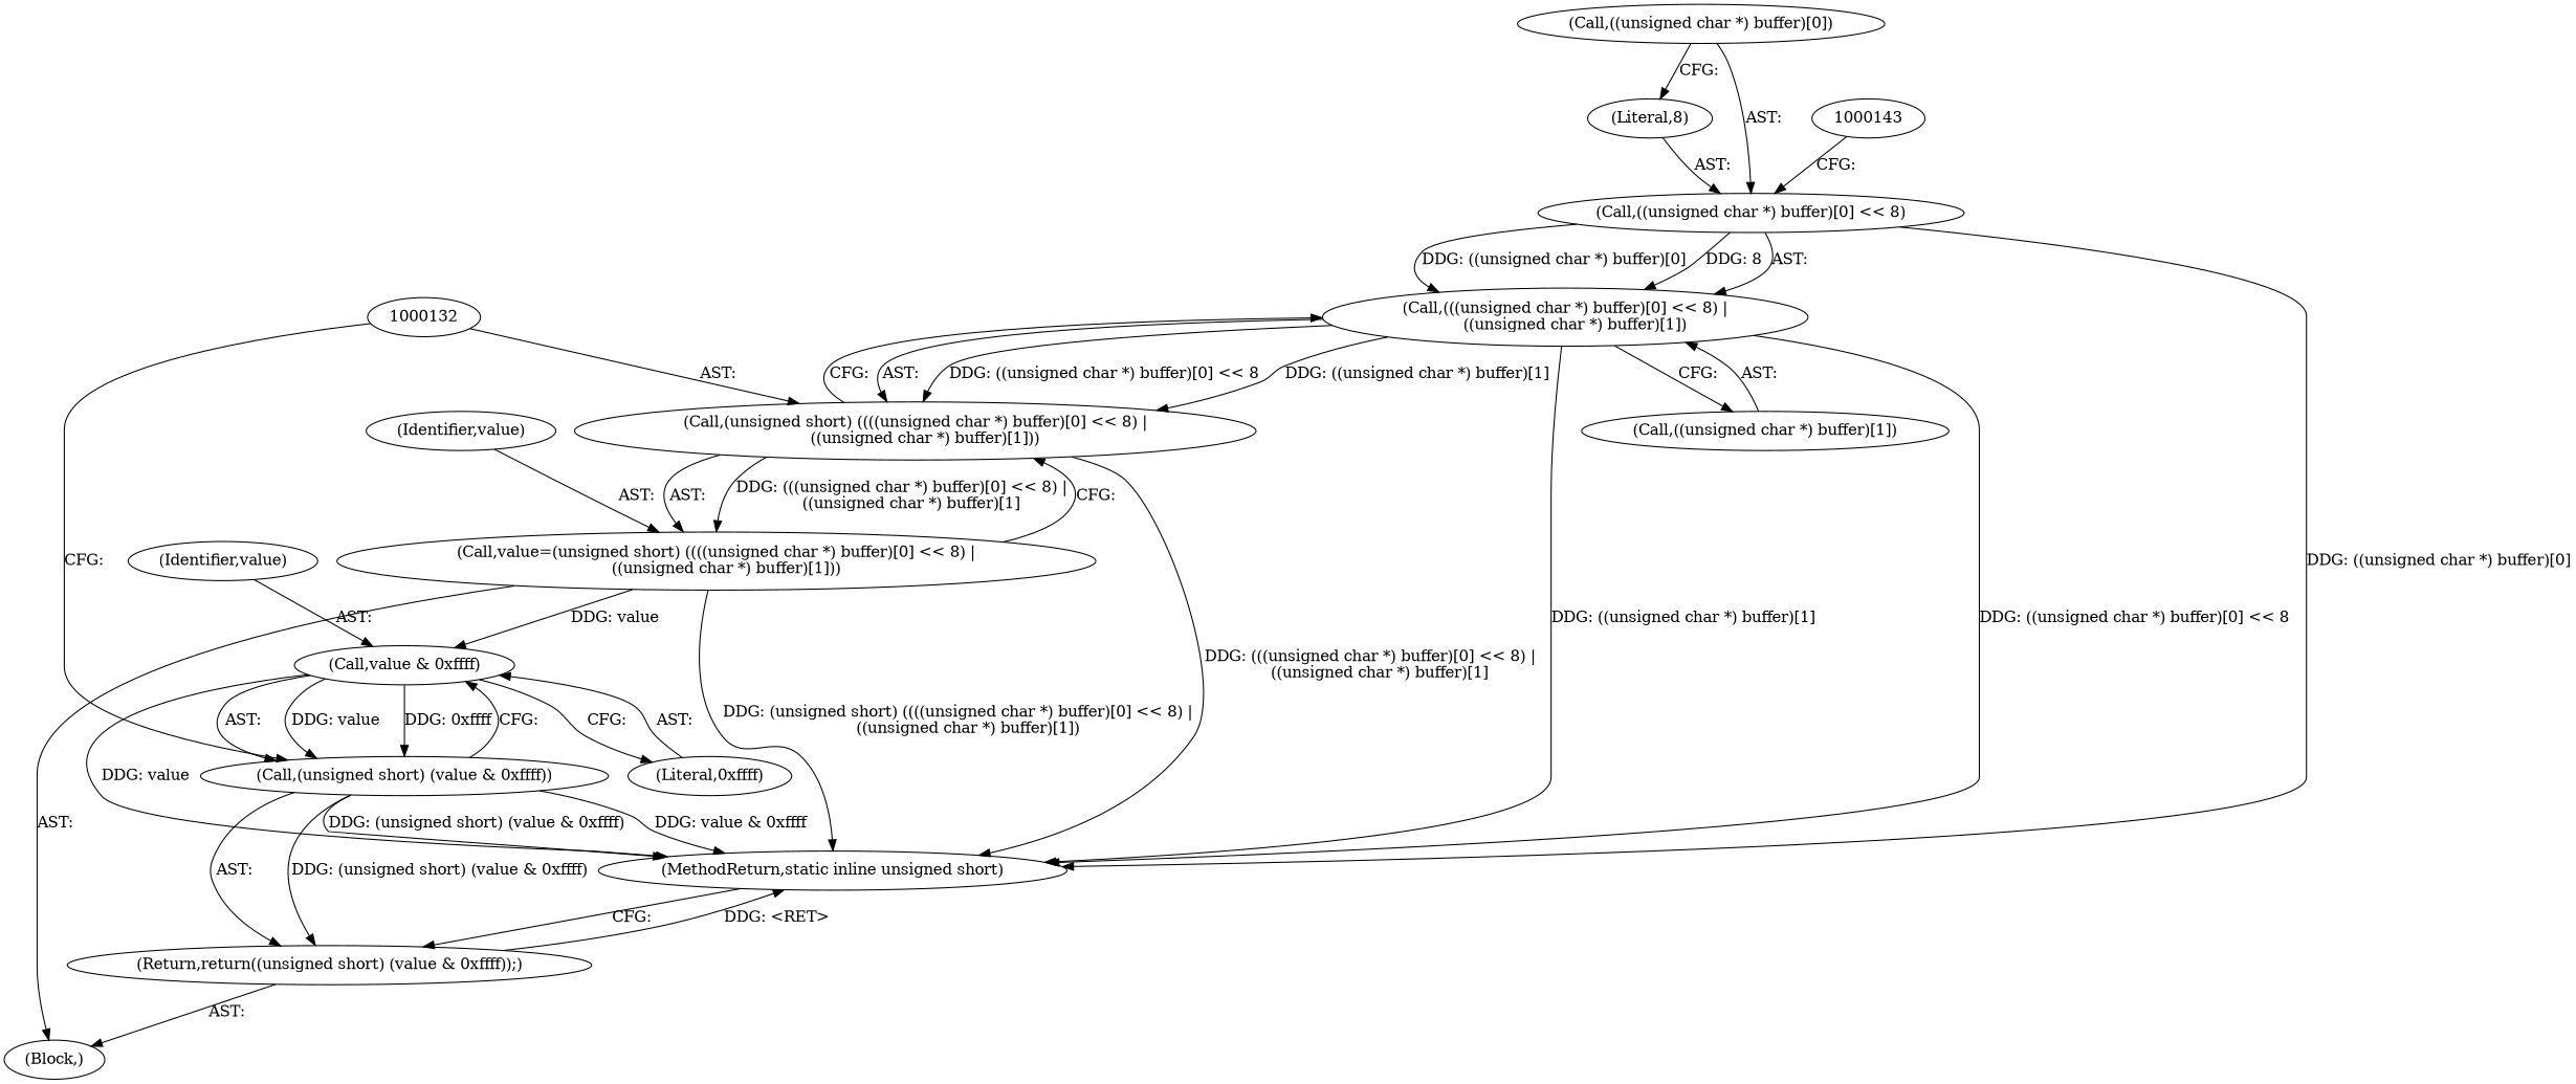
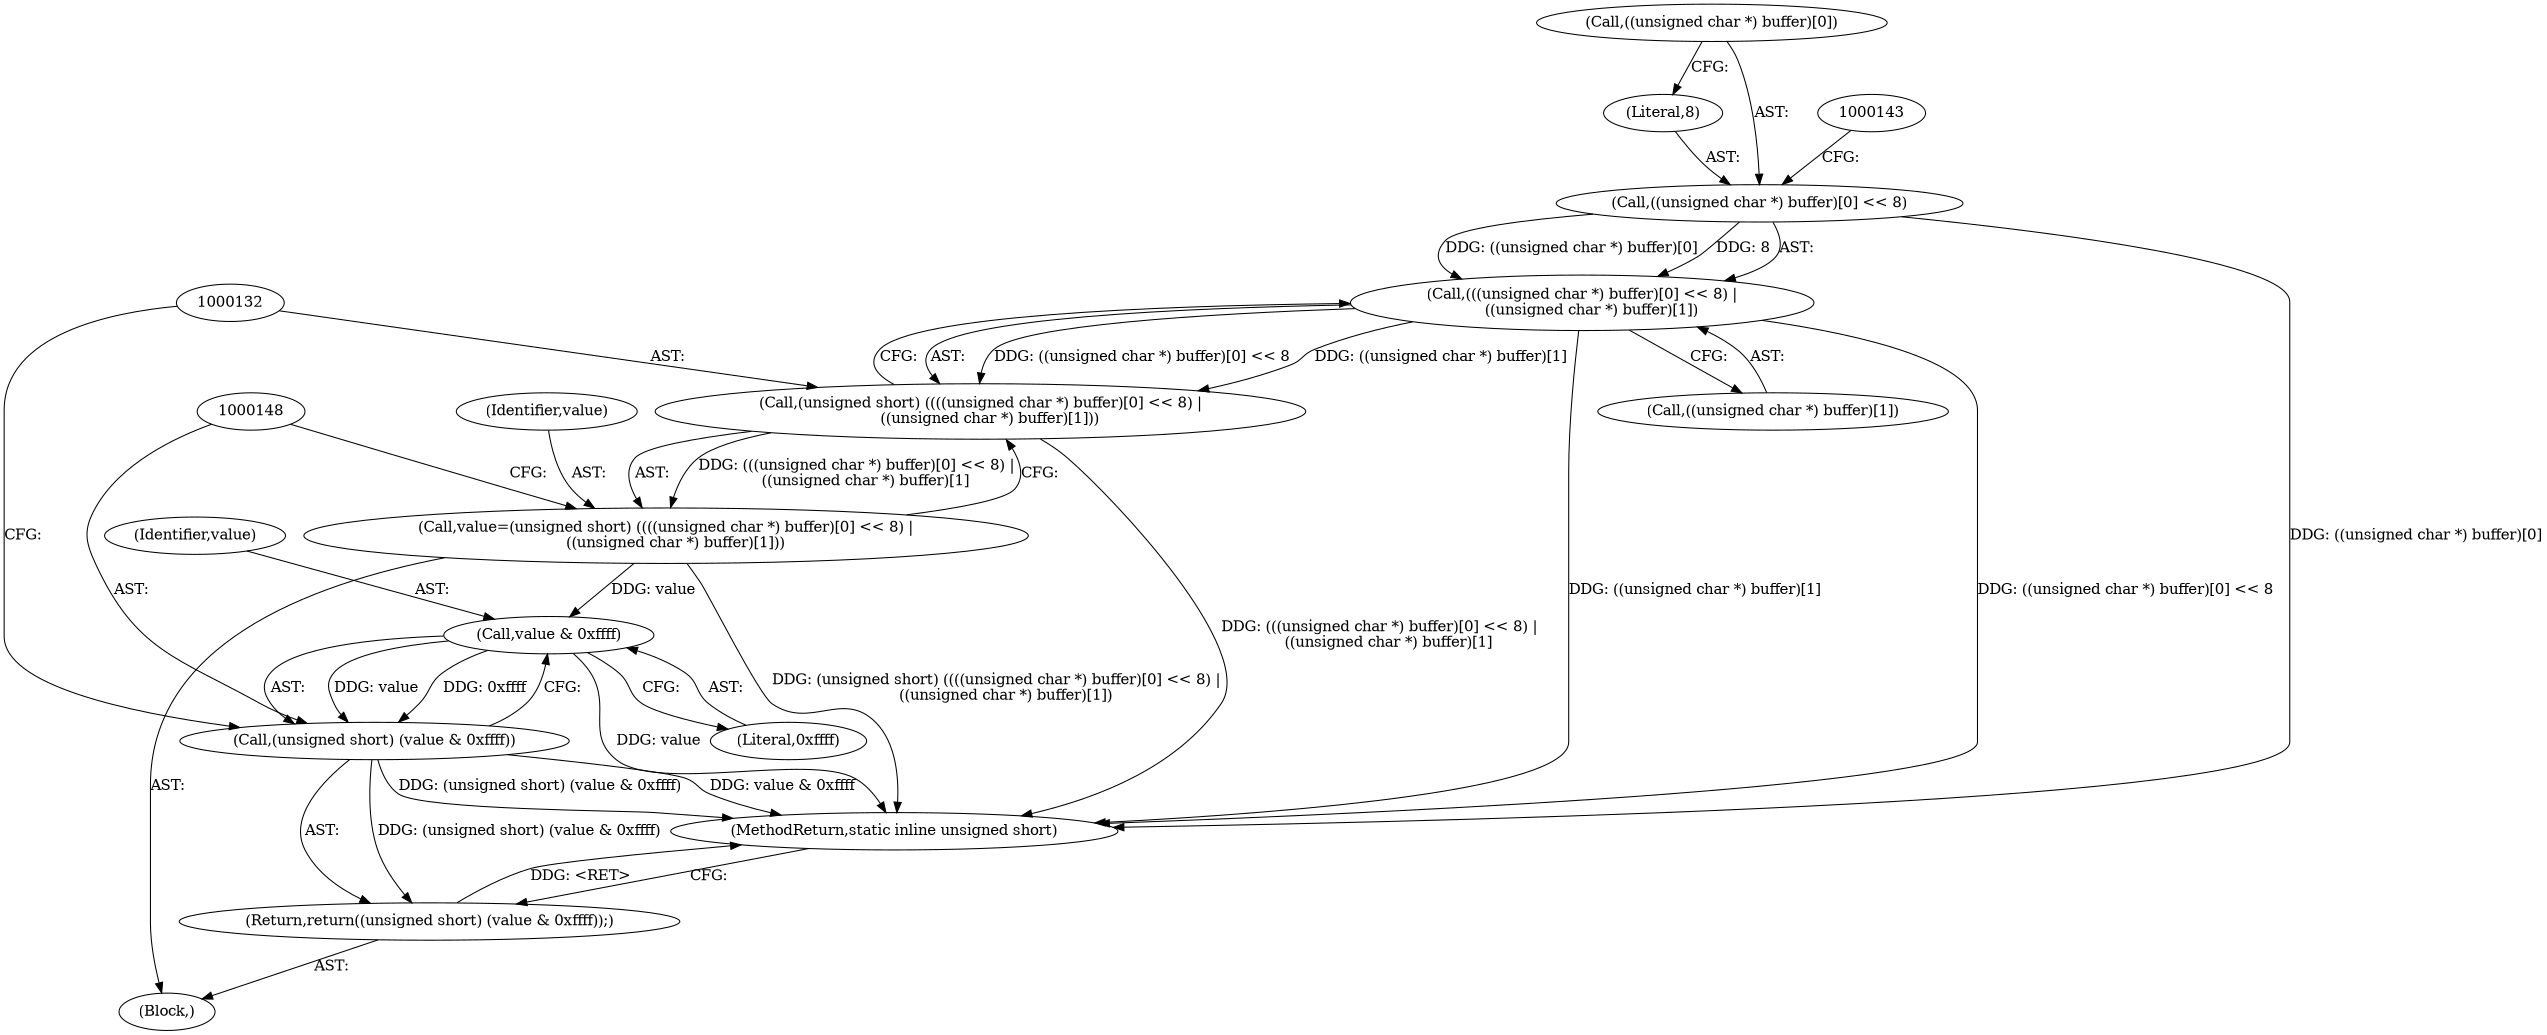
  digraph {
    n1 [label="(Call,(((unsigned char *) buffer)[0] << 8) |\n    ((unsigned char *) buffer)[1])"]
    n2 [label="(Call,(unsigned short) ((((unsigned char *) buffer)[0] << 8) |\n    ((unsigned char *) buffer)[1]))"]
    n3 [label="(MethodReturn,static inline unsigned short)"]
    n4 [label="(Call,((unsigned char *) buffer)[1])"]
    n5 [label="(Call,value=(unsigned short) ((((unsigned char *) buffer)[0] << 8) |\n    ((unsigned char *) buffer)[1]))"]
    n6 [label="(Return,return((unsigned short) (value & 0xffff));)"]
    n7 [label="(Call,((unsigned char *) buffer)[0] << 8)"]
    n8 [label="(Literal,8)"]
    n9 [label="(Call,value & 0xffff)"]
    n10 [label="(Block,)"]
    n11 [label="(Call,(unsigned short) (value & 0xffff))"]
    n12 [label="(Literal,0xffff)"]
    n13 [label="(Identifier,value)"]
    n14 [label="(Call,((unsigned char *) buffer)[0])"]
    n15 [label="(Identifier,value)"]
    1000143
    1000132
+   1000148
    n1 -> n2 [label="AST: "]
    n1 -> n2 [label="DDG: ((unsigned char *) buffer)[0] << 8"]
    n1 -> n2 [label="DDG: ((unsigned char *) buffer)[1]"]
    n1 -> n3 [label="DDG: ((unsigned char *) buffer)[1]"]
    n1 -> n3 [label="DDG: ((unsigned char *) buffer)[0] << 8"]
    n1 -> n4 [label="CFG: "]
    n2 -> n1 [label="CFG: "]
    n2 -> n3 [label="DDG: (((unsigned char *) buffer)[0] << 8) |\n    ((unsigned char *) buffer)[1]"]
    n2 -> n5 [label="AST: "]
    n2 -> n5 [label="DDG: (((unsigned char *) buffer)[0] << 8) |\n    ((unsigned char *) buffer)[1]"]
    n3 -> n6 [label="CFG: "]
    n4 -> n1 [label="AST: "]
    n5 -> n2 [label="CFG: "]
    n5 -> n3 [label="DDG: (unsigned short) ((((unsigned char *) buffer)[0] << 8) |\n    ((unsigned char *) buffer)[1])"]
    n5 -> n9 [label="DDG: value"]
    n5 -> n10 [label="AST: "]
    n6 -> n3 [label="DDG: <RET>"]
    n6 -> n10 [label="AST: "]
    n7 -> n1 [label="AST: "]
    n7 -> n1 [label="DDG: ((unsigned char *) buffer)[0]"]
    n7 -> n1 [label="DDG: 8"]
    n7 -> n3 [label="DDG: ((unsigned char *) buffer)[0]"]
    n8 -> n7 [label="AST: "]
    n9 -> n3 [label="DDG: value"]
    n9 -> n11 [label="AST: "]
    n9 -> n11 [label="DDG: value"]
    n9 -> n11 [label="DDG: 0xffff"]
    n9 -> n12 [label="CFG: "]
    n11 -> n3 [label="DDG: value & 0xffff"]
    n11 -> n3 [label="DDG: (unsigned short) (value & 0xffff)"]
    n11 -> n6 [label="AST: "]
    n11 -> n6 [label="DDG: (unsigned short) (value & 0xffff)"]
    n11 -> n9 [label="CFG: "]
    n12 -> n9 [label="AST: "]
    n13 -> n5 [label="AST: "]
    n14 -> n7 [label="AST: "]
    n14 -> n8 [label="CFG: "]
    n15 -> n9 [label="AST: "]
    1000143 -> n7 [label="CFG: "]
    1000132 -> n2 [label="AST: "]
    1000132 -> n11 [label="CFG: "]
+   1000148 -> n5 [label="CFG: "]
+   1000148 -> n11 [label="AST: "]
  }
